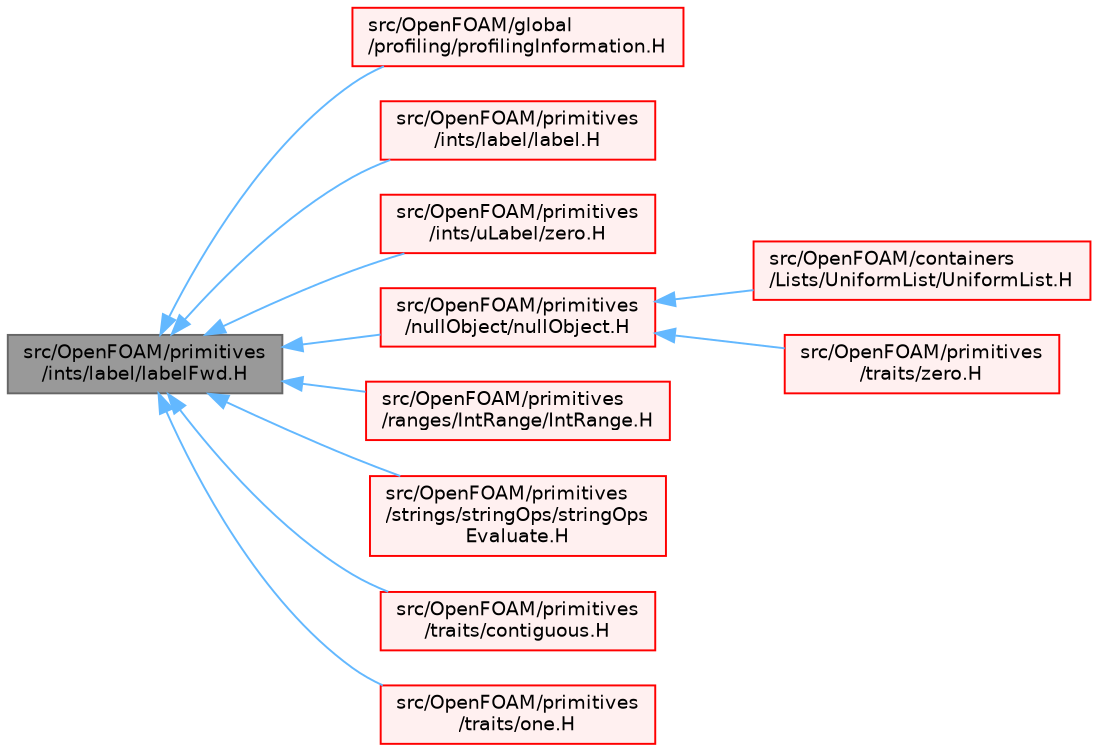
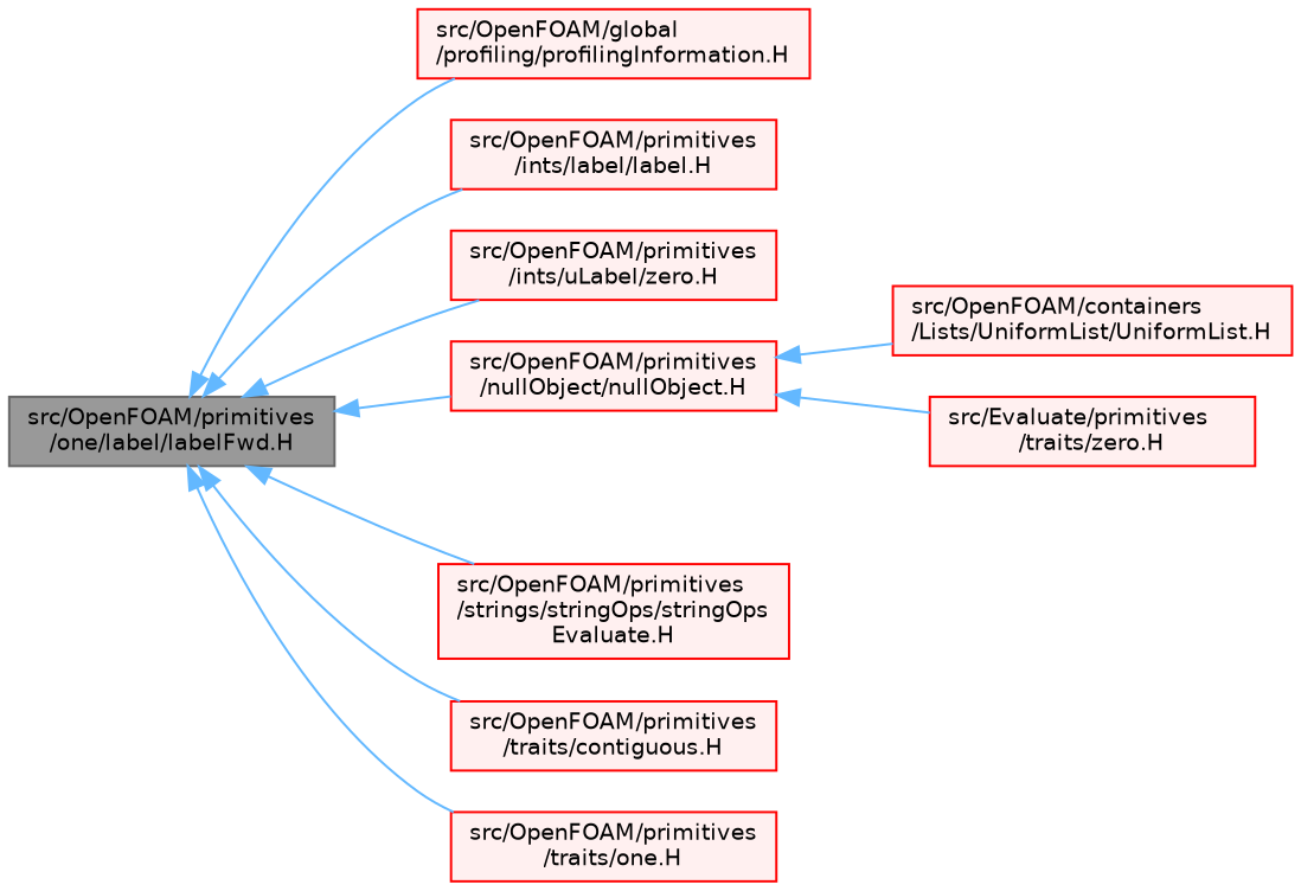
  digraph {
    rankdir=LR
    node [color=red fillcolor="#FFF0F0" fontname=Helvetica fontsize=10 shape=box style=filled]
    edge [color=steelblue1 dir=back fontname=Helvetica fontsize=10 labelfontname=Helvetica labelfontsize=10 style=solid]
-   n1 [color=gray40 fillcolor=grey60 fontcolor=black height=0.2 label="src/OpenFOAM/primitives\l/ints/label/labelFwd.H" width=0.4]
+   n1 [color=gray40 fillcolor=grey60 fontcolor=black height=0.2 label="src/OpenFOAM/primitives\l/one/label/labelFwd.H" width=0.4]
    n2 [height=0.2 label="src/OpenFOAM/global\l/profiling/profilingInformation.H" width=0.4]
    n3 [height=0.2 label="src/OpenFOAM/primitives\l/ints/label/label.H" width=0.4]
    n4 [height=0.2 label="src/OpenFOAM/primitives\l/ints/uLabel/zero.H" width=0.4]
    n5 [height=0.2 label="src/OpenFOAM/primitives\l/nullObject/nullObject.H" width=0.4]
-   n6 [height=0.2 label="src/OpenFOAM/primitives\l/ranges/IntRange/IntRange.H" width=0.4]
    n7 [height=0.2 label="src/OpenFOAM/primitives\l/strings/stringOps/stringOps\lEvaluate.H" width=0.4]
    n8 [height=0.2 label="src/OpenFOAM/primitives\l/traits/contiguous.H" width=0.4]
    n9 [height=0.2 label="src/OpenFOAM/primitives\l/traits/one.H" width=0.4]
    n10 [height=0.2 label="src/OpenFOAM/containers\l/Lists/UniformList/UniformList.H" width=0.4]
-   n11 [height=0.2 label="src/OpenFOAM/primitives\l/traits/zero.H" width=0.4]
+   n11 [height=0.2 label="src/Evaluate/primitives\l/traits/zero.H" width=0.4]
    n1 -> n2
    n1 -> n3
    n1 -> n4
    n1 -> n5
-   n1 -> n6
    n1 -> n7
    n1 -> n8
    n1 -> n9
    n5 -> n10
    n5 -> n11
  }
